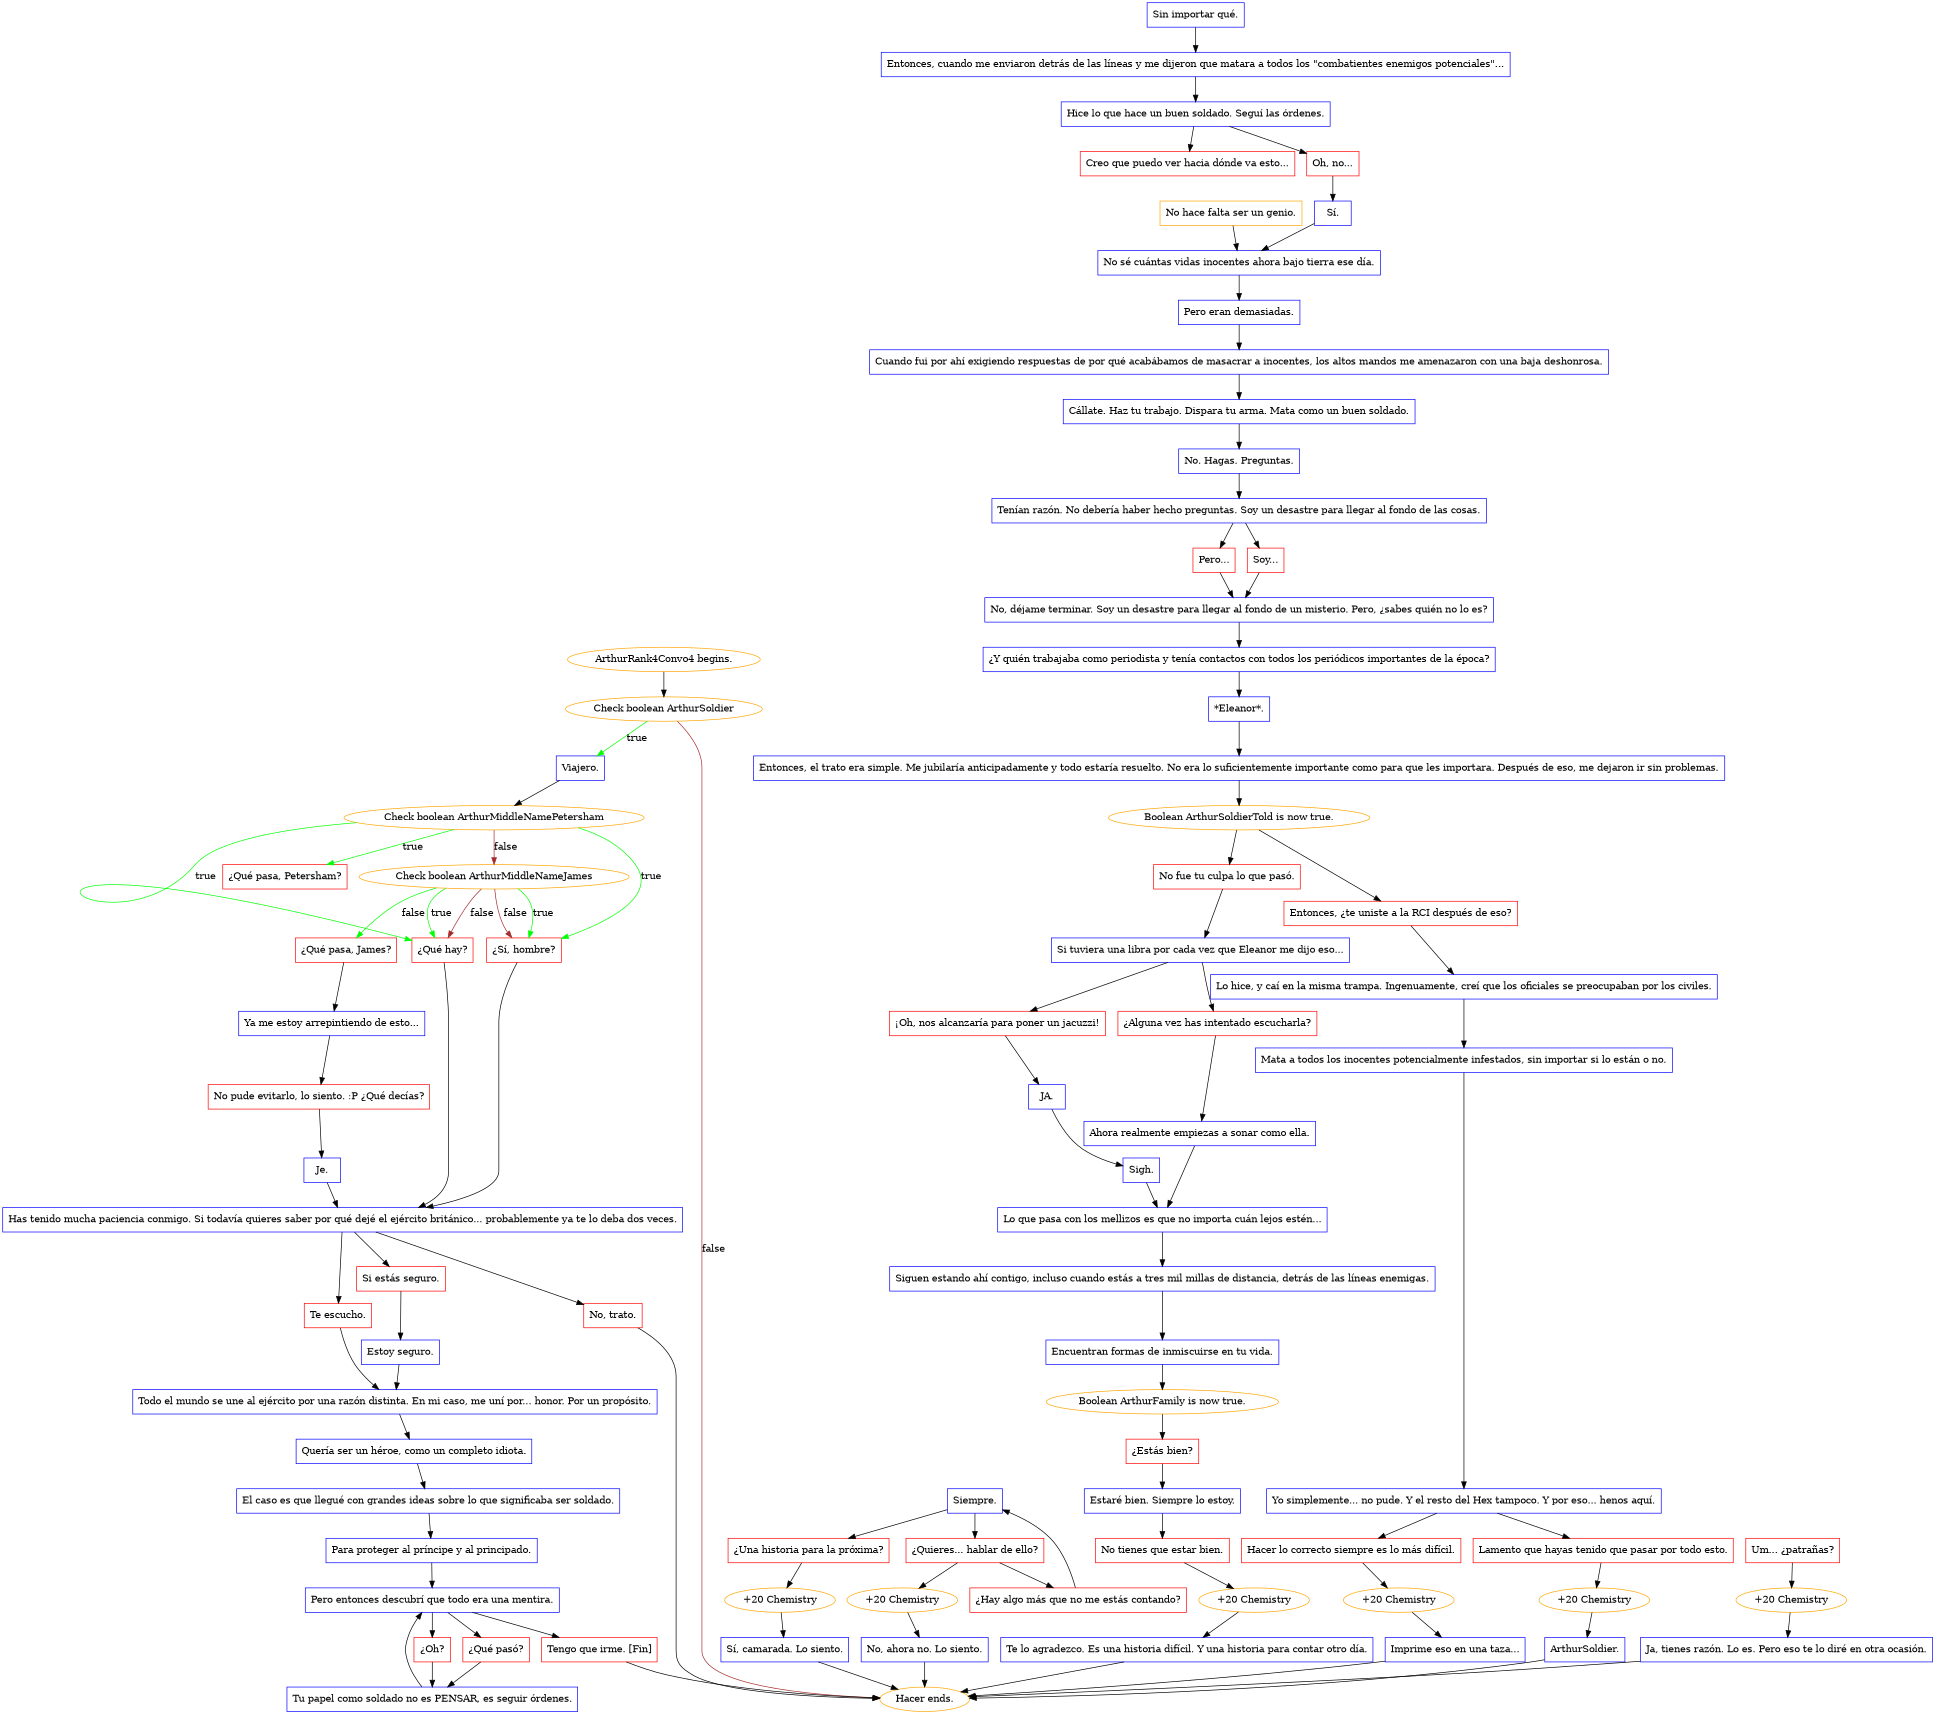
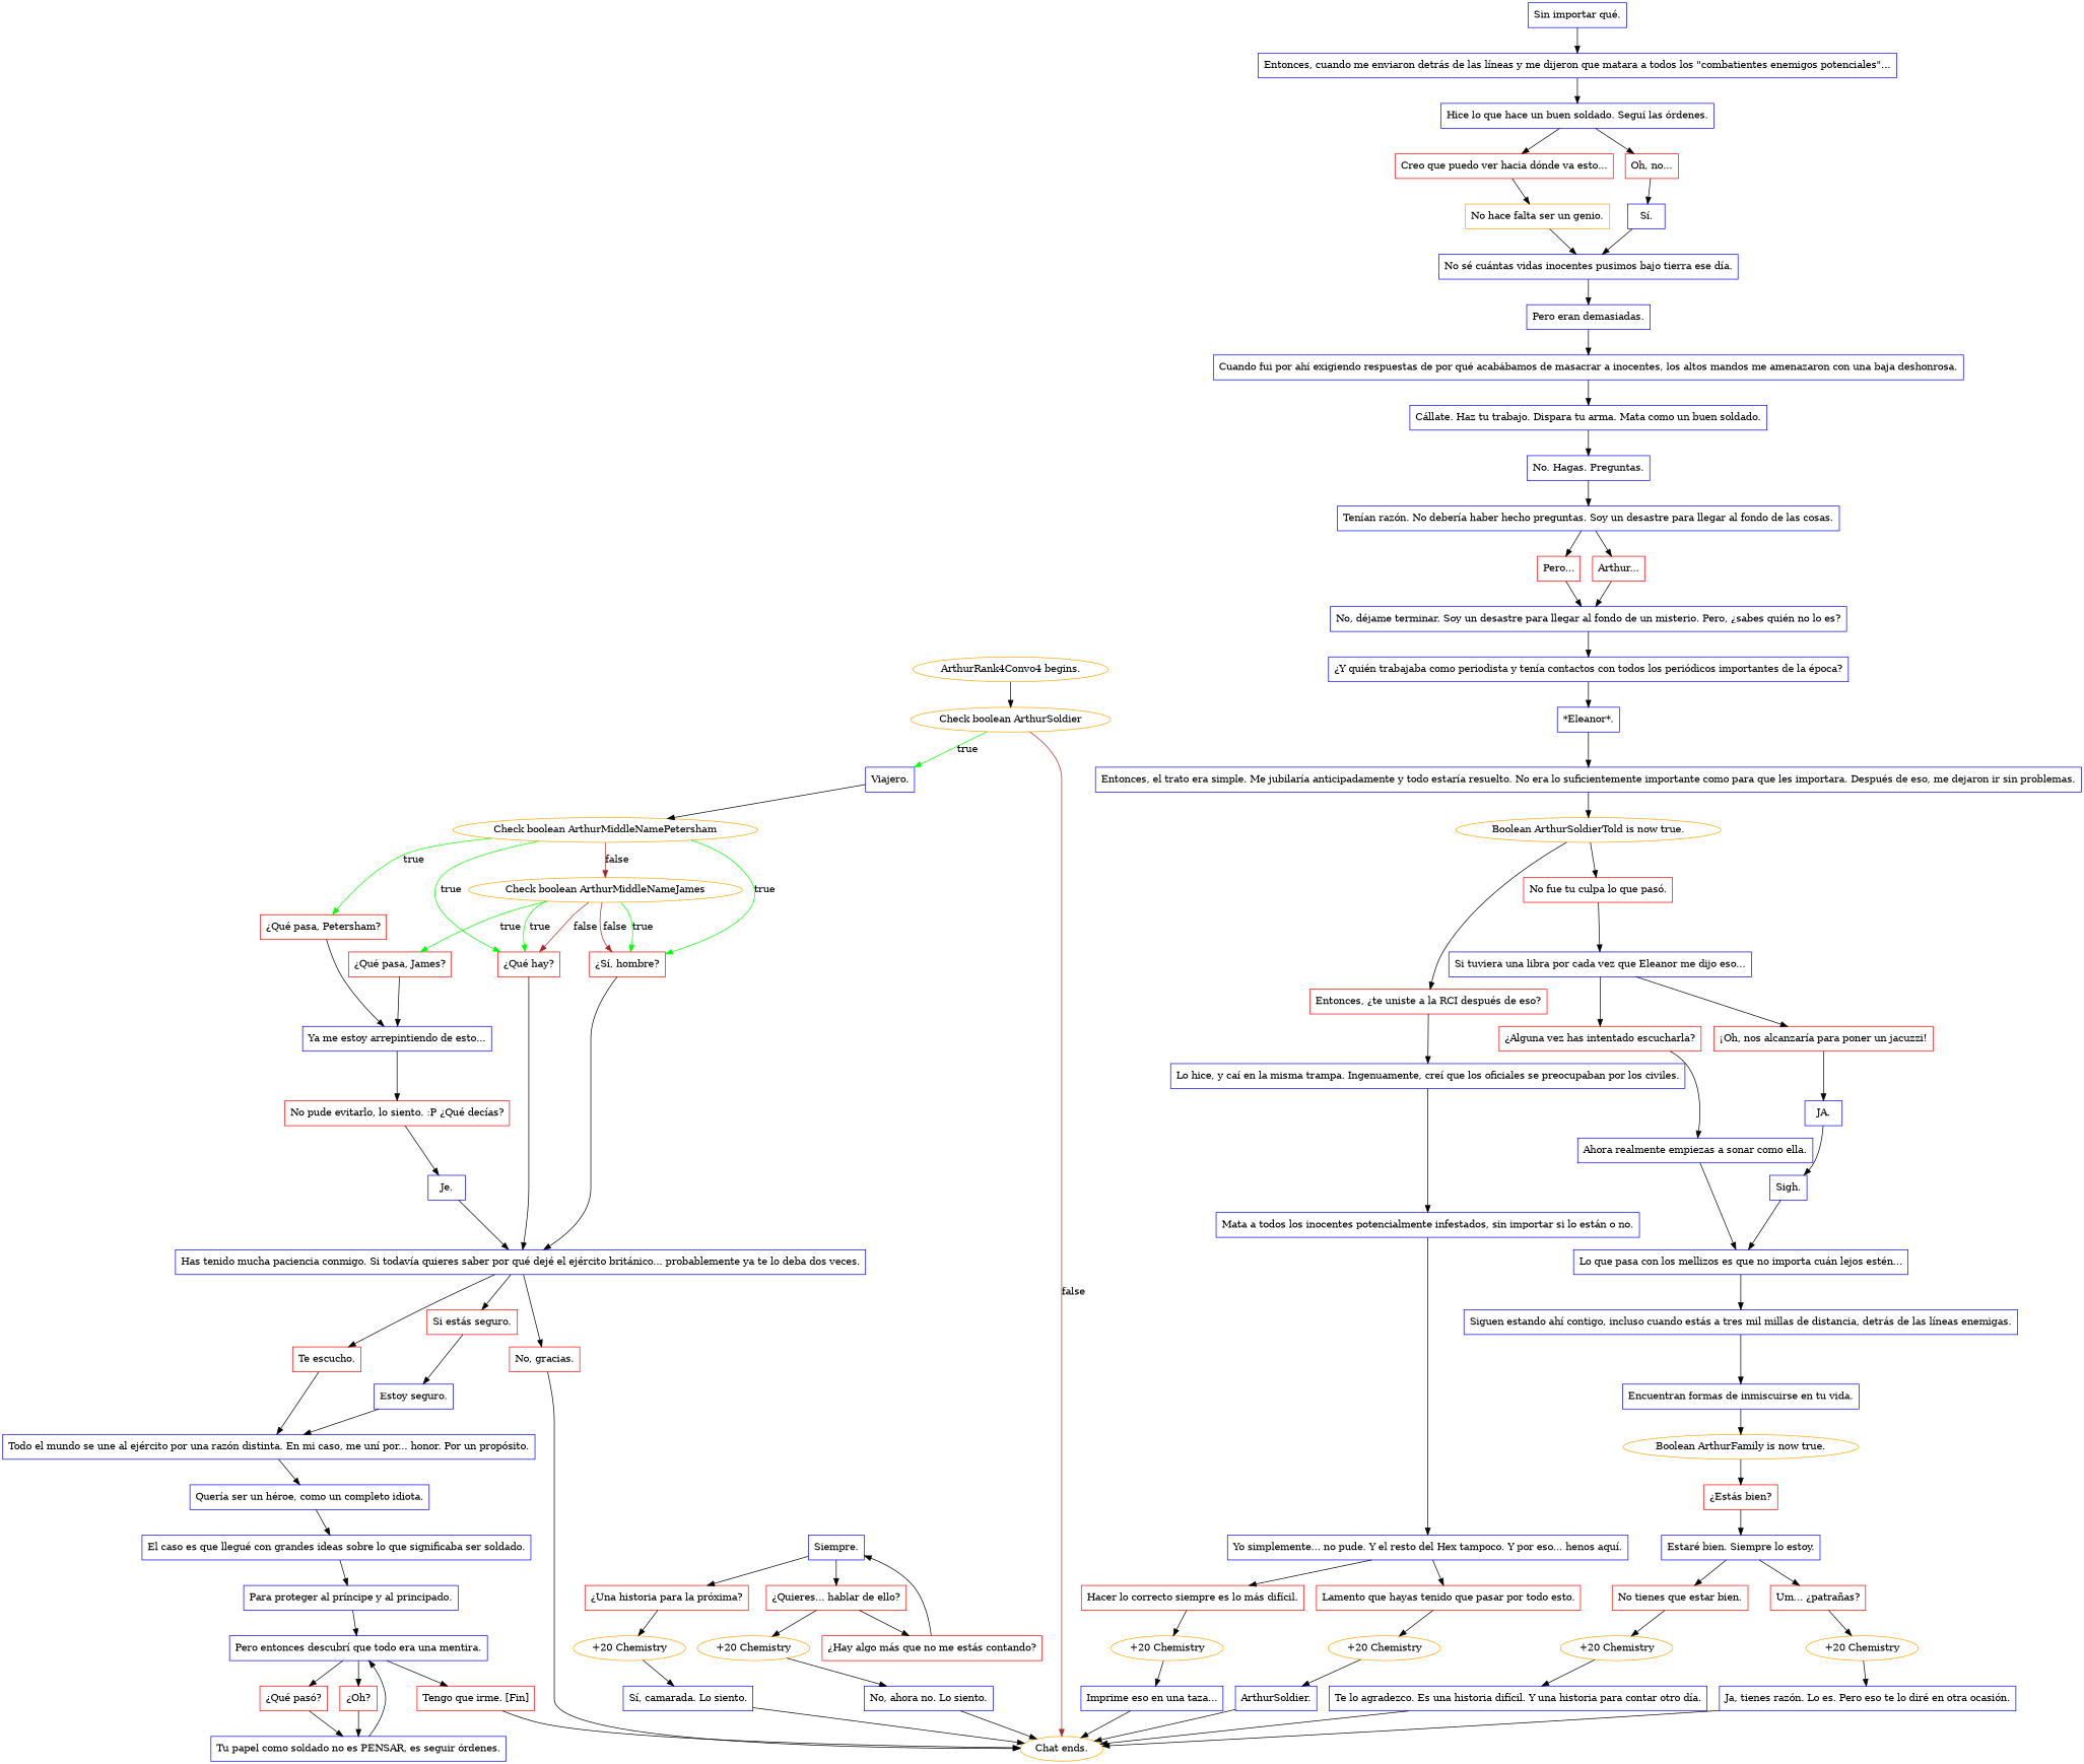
  digraph {
    node [color=blue shape=box]
    "ArthurRank4Convo4 begins." [color=orange shape=""]
    n2 [color=orange label="Check boolean ArthurSoldier" shape=""]
    n3 [label="Viajero."]
-   "Chat ends." [color=orange label="Hacer ends." shape=""]
+   "Chat ends." [color=orange shape=""]
    n5 [color=orange label="Check boolean ArthurMiddleNamePetersham" shape=""]
    n6 [color=red label="¿Qué pasa, Petersham?"]
    n7 [color=red label="¿Qué hay?"]
    n8 [color=red label="¿Sí, hombre?"]
    n9 [color=orange label="Check boolean ArthurMiddleNameJames" shape=""]
    n10 [label="Ya me estoy arrepintiendo de esto..."]
    n11 [label="Has tenido mucha paciencia conmigo. Si todavía quieres saber por qué dejé el ejército británico... probablemente ya te lo deba dos veces."]
    n12 [color=red label="¿Qué pasa, James?"]
    n13 [color=red label="No pude evitarlo, lo siento. :P ¿Qué decías?"]
    n14 [color=red label="Si estás seguro."]
    n15 [color=red label="Te escucho."]
-   n16 [color=red label="No, trato."]
+   n16 [color=red label="No, gracias."]
    n17 [label="Je."]
    n18 [label="Estoy seguro."]
    n19 [label="Todo el mundo se une al ejército por una razón distinta. En mi caso, me uní por... honor. Por un propósito."]
    n20 [label="Quería ser un héroe, como un completo idiota."]
    n21 [label="El caso es que llegué con grandes ideas sobre lo que significaba ser soldado."]
    n22 [label="Para proteger al príncipe y al principado."]
    n23 [label="Pero entonces descubrí que todo era una mentira."]
    n24 [color=red label="¿Qué pasó?"]
    n25 [color=red label="¿Oh?"]
    n26 [color=red label="Tengo que irme. [Fin]"]
    n27 [label="Tu papel como soldado no es PENSAR, es seguir órdenes."]
    n28 [label="Sin importar qué."]
    n29 [label="Entonces, cuando me enviaron detrás de las líneas y me dijeron que matara a todos los \"combatientes enemigos potenciales\"..."]
    n30 [label="Hice lo que hace un buen soldado. Seguí las órdenes."]
    n31 [color=red label="Creo que puedo ver hacia dónde va esto..."]
    n32 [color=red label="Oh, no..."]
    n33 [color=orange label="No hace falta ser un genio."]
    n34 [label="Sí."]
-   n35 [label="No sé cuántas vidas inocentes ahora bajo tierra ese día."]
+   n35 [label="No sé cuántas vidas inocentes pusimos bajo tierra ese día."]
    n36 [label="Pero eran demasiadas."]
    n37 [label="Cuando fui por ahí exigiendo respuestas de por qué acabábamos de masacrar a inocentes, los altos mandos me amenazaron con una baja deshonrosa."]
    n38 [label="Cállate. Haz tu trabajo. Dispara tu arma. Mata como un buen soldado."]
    n39 [label="No. Hagas. Preguntas."]
    n40 [label="Tenían razón. No debería haber hecho preguntas. Soy un desastre para llegar al fondo de las cosas."]
    n41 [color=red label="Pero..."]
-   n42 [color=red label="Soy..."]
+   n42 [color=red label="Arthur..."]
    n43 [label="No, déjame terminar. Soy un desastre para llegar al fondo de un misterio. Pero, ¿sabes quién no lo es?"]
    n44 [label="¿Y quién trabajaba como periodista y tenía contactos con todos los periódicos importantes de la época?"]
    n45 [label="*Eleanor*."]
    n46 [label="Entonces, el trato era simple. Me jubilaría anticipadamente y todo estaría resuelto. No era lo suficientemente importante como para que les importara. Después de eso, me dejaron ir sin problemas."]
    n47 [color=orange label="Boolean ArthurSoldierTold is now true." shape=""]
    n48 [color=red label="Entonces, ¿te uniste a la RCI después de eso?"]
    n49 [color=red label="No fue tu culpa lo que pasó."]
    n50 [label="Lo hice, y caí en la misma trampa. Ingenuamente, creí que los oficiales se preocupaban por los civiles."]
    n51 [label="Si tuviera una libra por cada vez que Eleanor me dijo eso..."]
    n52 [label="Mata a todos los inocentes potencialmente infestados, sin importar si lo están o no."]
    n53 [color=red label="¿Alguna vez has intentado escucharla?"]
    n54 [color=red label="¡Oh, nos alcanzaría para poner un jacuzzi!"]
    n55 [label="Yo simplemente... no pude. Y el resto del Hex tampoco. Y por eso... henos aquí."]
    n56 [label="Ahora realmente empiezas a sonar como ella."]
    n57 [label="JA."]
    n58 [color=red label="Lamento que hayas tenido que pasar por todo esto."]
    n59 [color=red label="Hacer lo correcto siempre es lo más difícil."]
    n60 [label="Lo que pasa con los mellizos es que no importa cuán lejos estén..."]
    n61 [label="Sigh."]
    n62 [color=orange label="+20 Chemistry" shape=""]
    n63 [color=orange label="+20 Chemistry" shape=""]
    n64 [label="Siguen estando ahí contigo, incluso cuando estás a tres mil millas de distancia, detrás de las líneas enemigas."]
    n65 [label="ArthurSoldier."]
    n66 [label="Imprime eso en una taza..."]
    n67 [label="Encuentran formas de inmiscuirse en tu vida."]
    n68 [color=orange label="Boolean ArthurFamily is now true." shape=""]
    n69 [color=red label="¿Estás bien?"]
    n70 [label="Estaré bien. Siempre lo estoy."]
    n71 [color=red label="¿Hay algo más que no me estás contando?"]
    n72 [label="Siempre."]
    n73 [color=red label="No tienes que estar bien."]
    n74 [color=red label="Um... ¿patrañas?"]
    n75 [color=red label="¿Una historia para la próxima?"]
    n76 [color=red label="¿Quieres... hablar de ello?"]
    n77 [color=orange label="+20 Chemistry" shape=""]
    n78 [color=orange label="+20 Chemistry" shape=""]
    n79 [color=orange label="+20 Chemistry" shape=""]
    n80 [color=orange label="+20 Chemistry" shape=""]
    n81 [label="Te lo agradezco. Es una historia difícil. Y una historia para contar otro día."]
    n82 [label="Ja, tienes razón. Lo es. Pero eso te lo diré en otra ocasión."]
    n83 [label="Sí, camarada. Lo siento."]
    n84 [label="No, ahora no. Lo siento."]
    "ArthurRank4Convo4 begins." -> n2
    n2 -> n3 [color=green label=true]
    n2 -> "Chat ends." [color=brown label=false]
    n3 -> n5
    n5 -> n6 [color=green label=true]
    n5 -> n7 [color=green label=true]
    n5 -> n8 [color=green label=true]
    n5 -> n9 [color=brown label=false]
+   n6 -> n10
    n7 -> n11
    n8 -> n11
    n9 -> n7 [color=green label=true]
    n9 -> n7 [color=brown label=false]
    n9 -> n8 [color=green label=true]
    n9 -> n8 [color=brown label=false]
-   n9 -> n12 [color=green label=false]
+   n9 -> n12 [color=green label=true]
    n10 -> n13
    n11 -> n14
    n11 -> n15
    n11 -> n16
    n12 -> n10
    n13 -> n17
    n14 -> n18
    n15 -> n19
    n16 -> "Chat ends."
    n17 -> n11
    n18 -> n19
    n19 -> n20
    n20 -> n21
    n21 -> n22
    n22 -> n23
    n23 -> n24
    n23 -> n25
    n23 -> n26
    n24 -> n27
    n25 -> n27
    n26 -> "Chat ends."
    n27 -> n23
    n28 -> n29
    n29 -> n30
    n30 -> n31
    n30 -> n32
+   n31 -> n33
    n32 -> n34
    n33 -> n35
    n34 -> n35
    n35 -> n36
    n36 -> n37
    n37 -> n38
    n38 -> n39
    n39 -> n40
    n40 -> n41
    n40 -> n42
    n41 -> n43
    n42 -> n43
    n43 -> n44
    n44 -> n45
    n45 -> n46
    n46 -> n47
    n47 -> n48
    n47 -> n49
    n48 -> n50
    n49 -> n51
    n50 -> n52
    n51 -> n53
    n51 -> n54
    n52 -> n55
    n53 -> n56
    n54 -> n57
    n55 -> n58
    n55 -> n59
    n56 -> n60
    n57 -> n61
    n58 -> n62
    n59 -> n63
    n60 -> n64
    n61 -> n60
    n62 -> n65
    n63 -> n66
    n64 -> n67
    n65 -> "Chat ends."
    n66 -> "Chat ends."
    n67 -> n68
    n68 -> n69
    n69 -> n70
    n70 -> n73
+   n70 -> n74
    n71 -> n72
    n72 -> n75
    n72 -> n76
    n73 -> n77
    n74 -> n78
    n75 -> n79
    n76 -> n71
    n76 -> n80
    n77 -> n81
    n78 -> n82
    n79 -> n83
    n80 -> n84
    n81 -> "Chat ends."
    n82 -> "Chat ends."
    n83 -> "Chat ends."
    n84 -> "Chat ends."
  }
